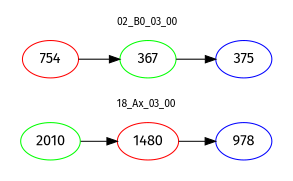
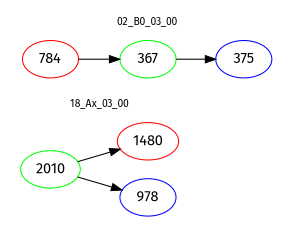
  digraph {
    fontname="Fira Sans"
    rankdir=LR
    node [color=green fontname="Fira Sans"]
    edge [color=black fontname="Fira Sans"]
    n1 [label=2010]
    n2 [color=blue label=978]
    n3 [color=red label=1480]
    n4 [label=367]
    n5 [color=blue label=375]
-   n6 [color=red label=754]
+   n6 [color=red label=784]
    subgraph cluster_1 {
      color=white
      fontsize=10
      label="18_Ax_03_00"
      n1
      n2
      n3
    }
    subgraph cluster_2 {
      color=white
      fontsize=10
      label="02_B0_03_00"
      n4
      n5
      n6
    }
-   n3 -> n2
+   n1 -> n2
    n1 -> n3
    n4 -> n5
    n6 -> n4
  }
